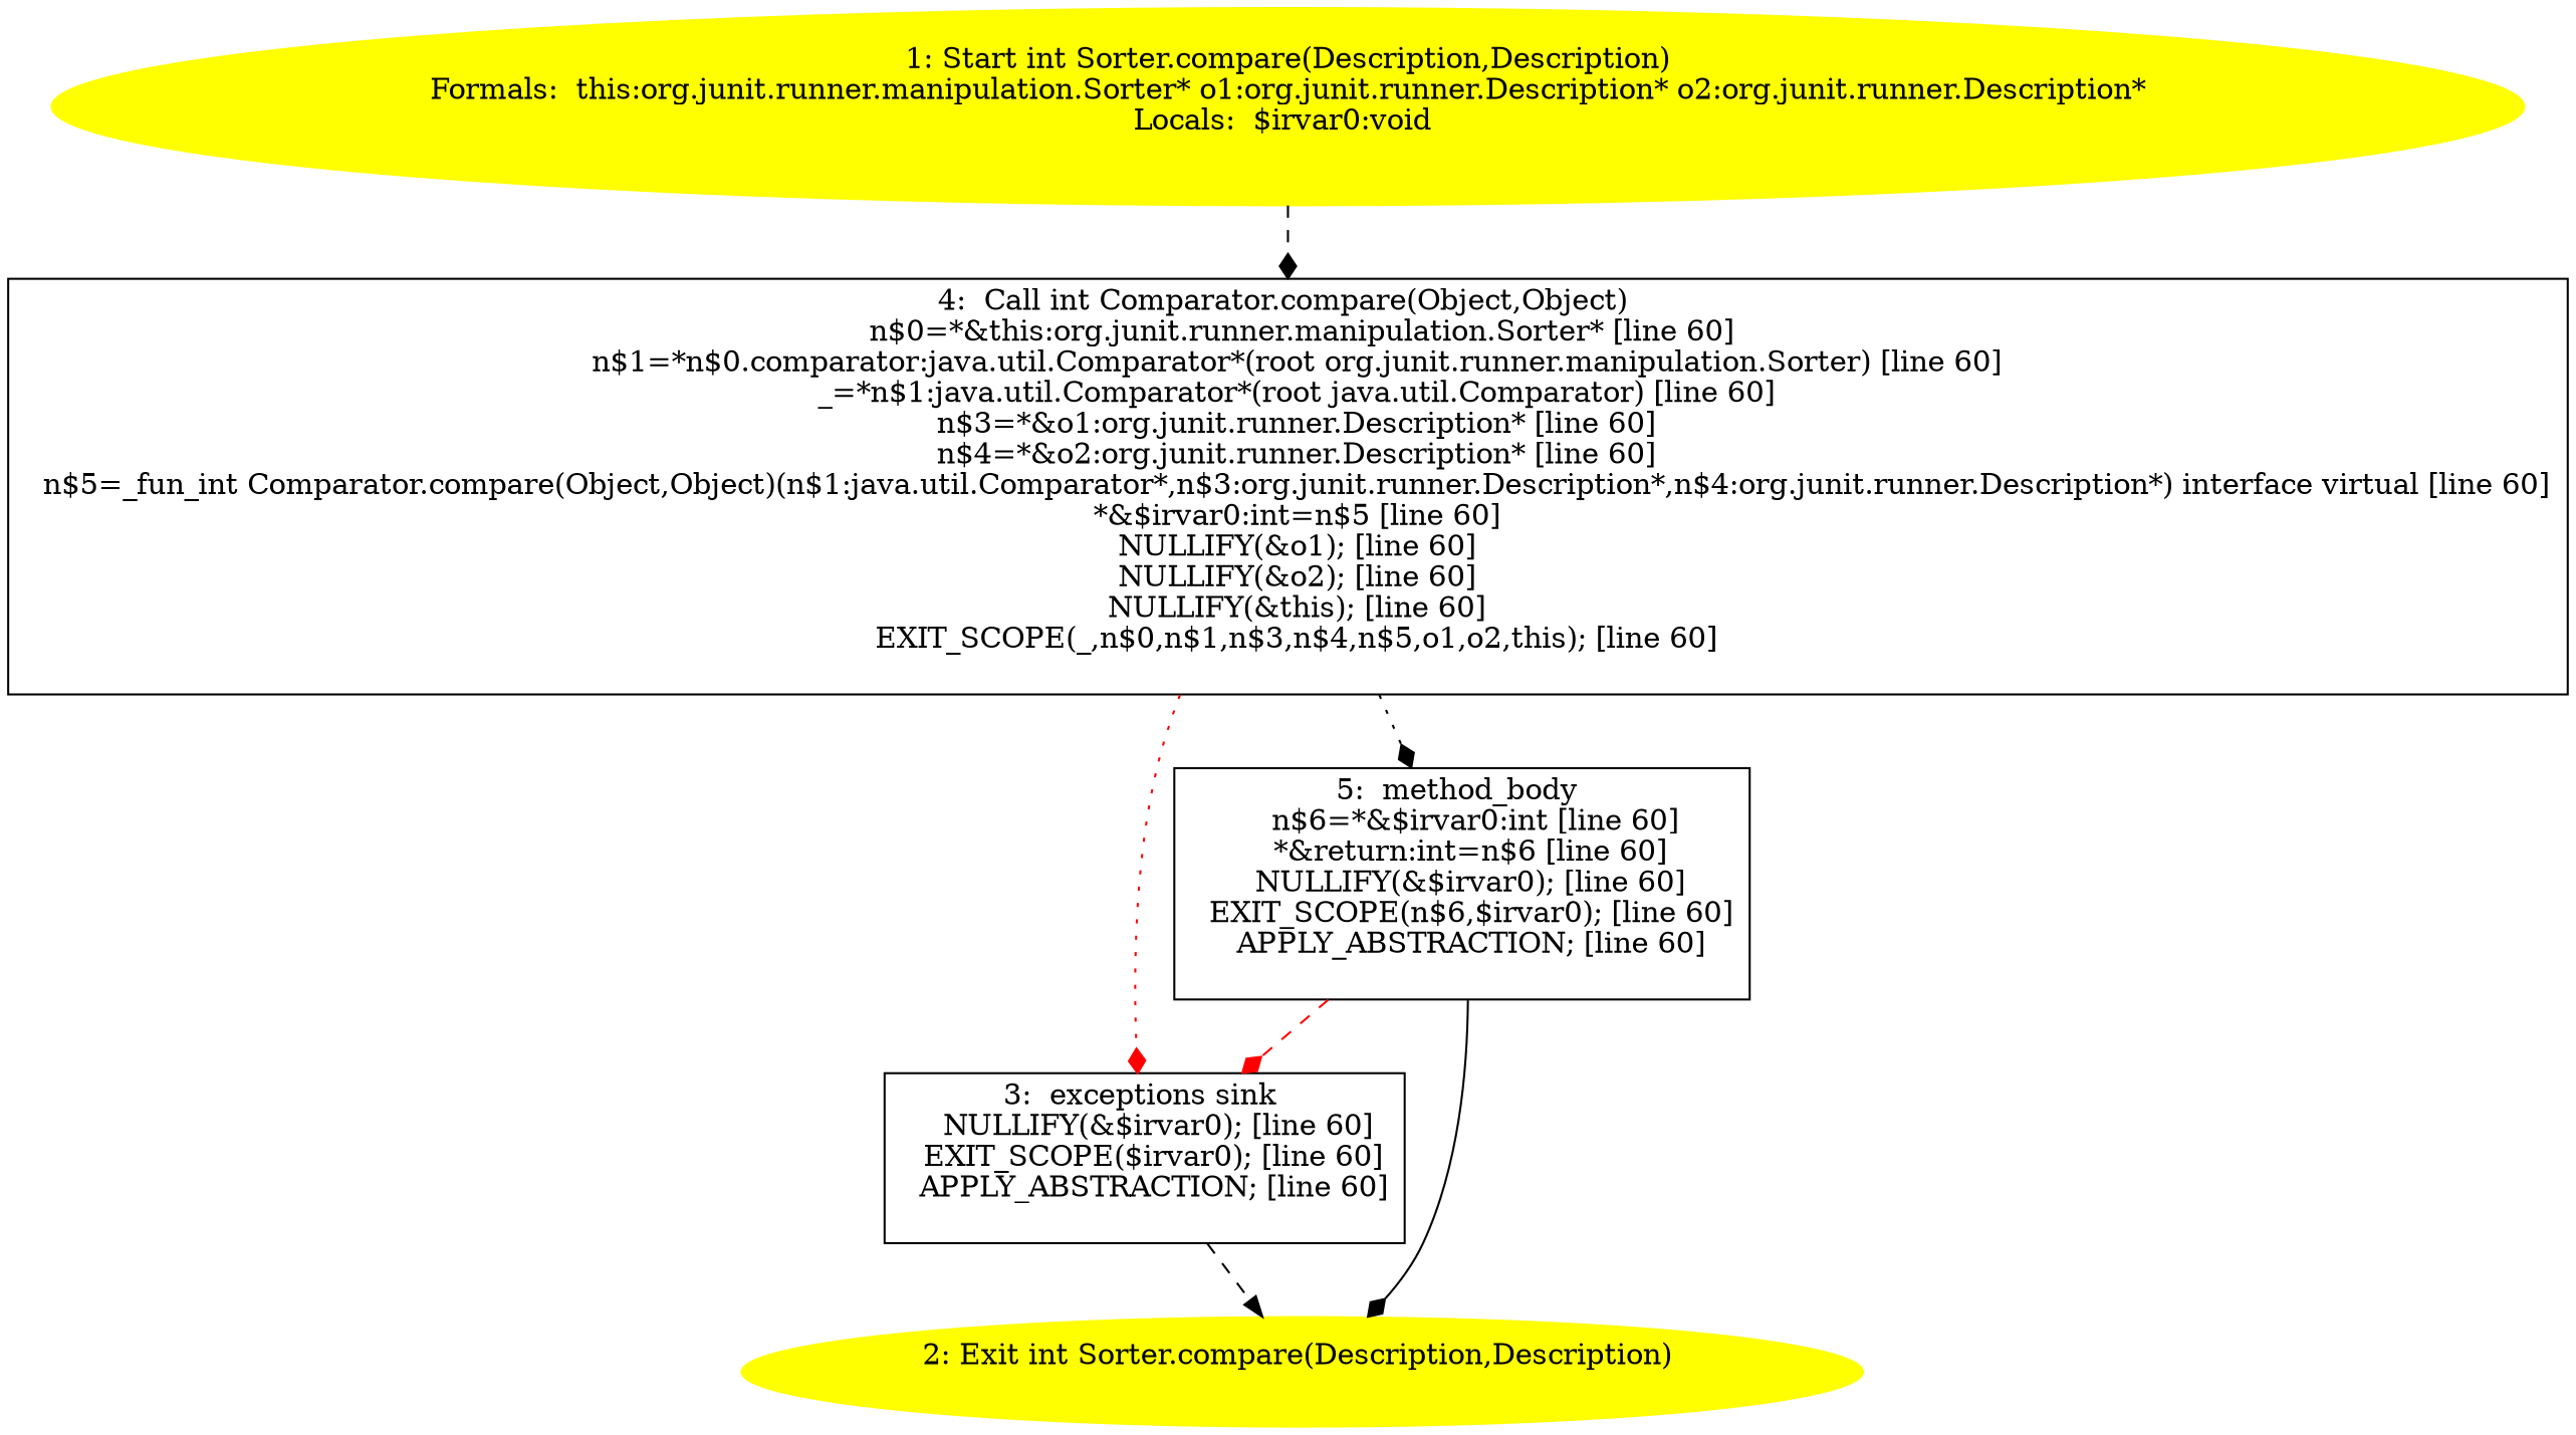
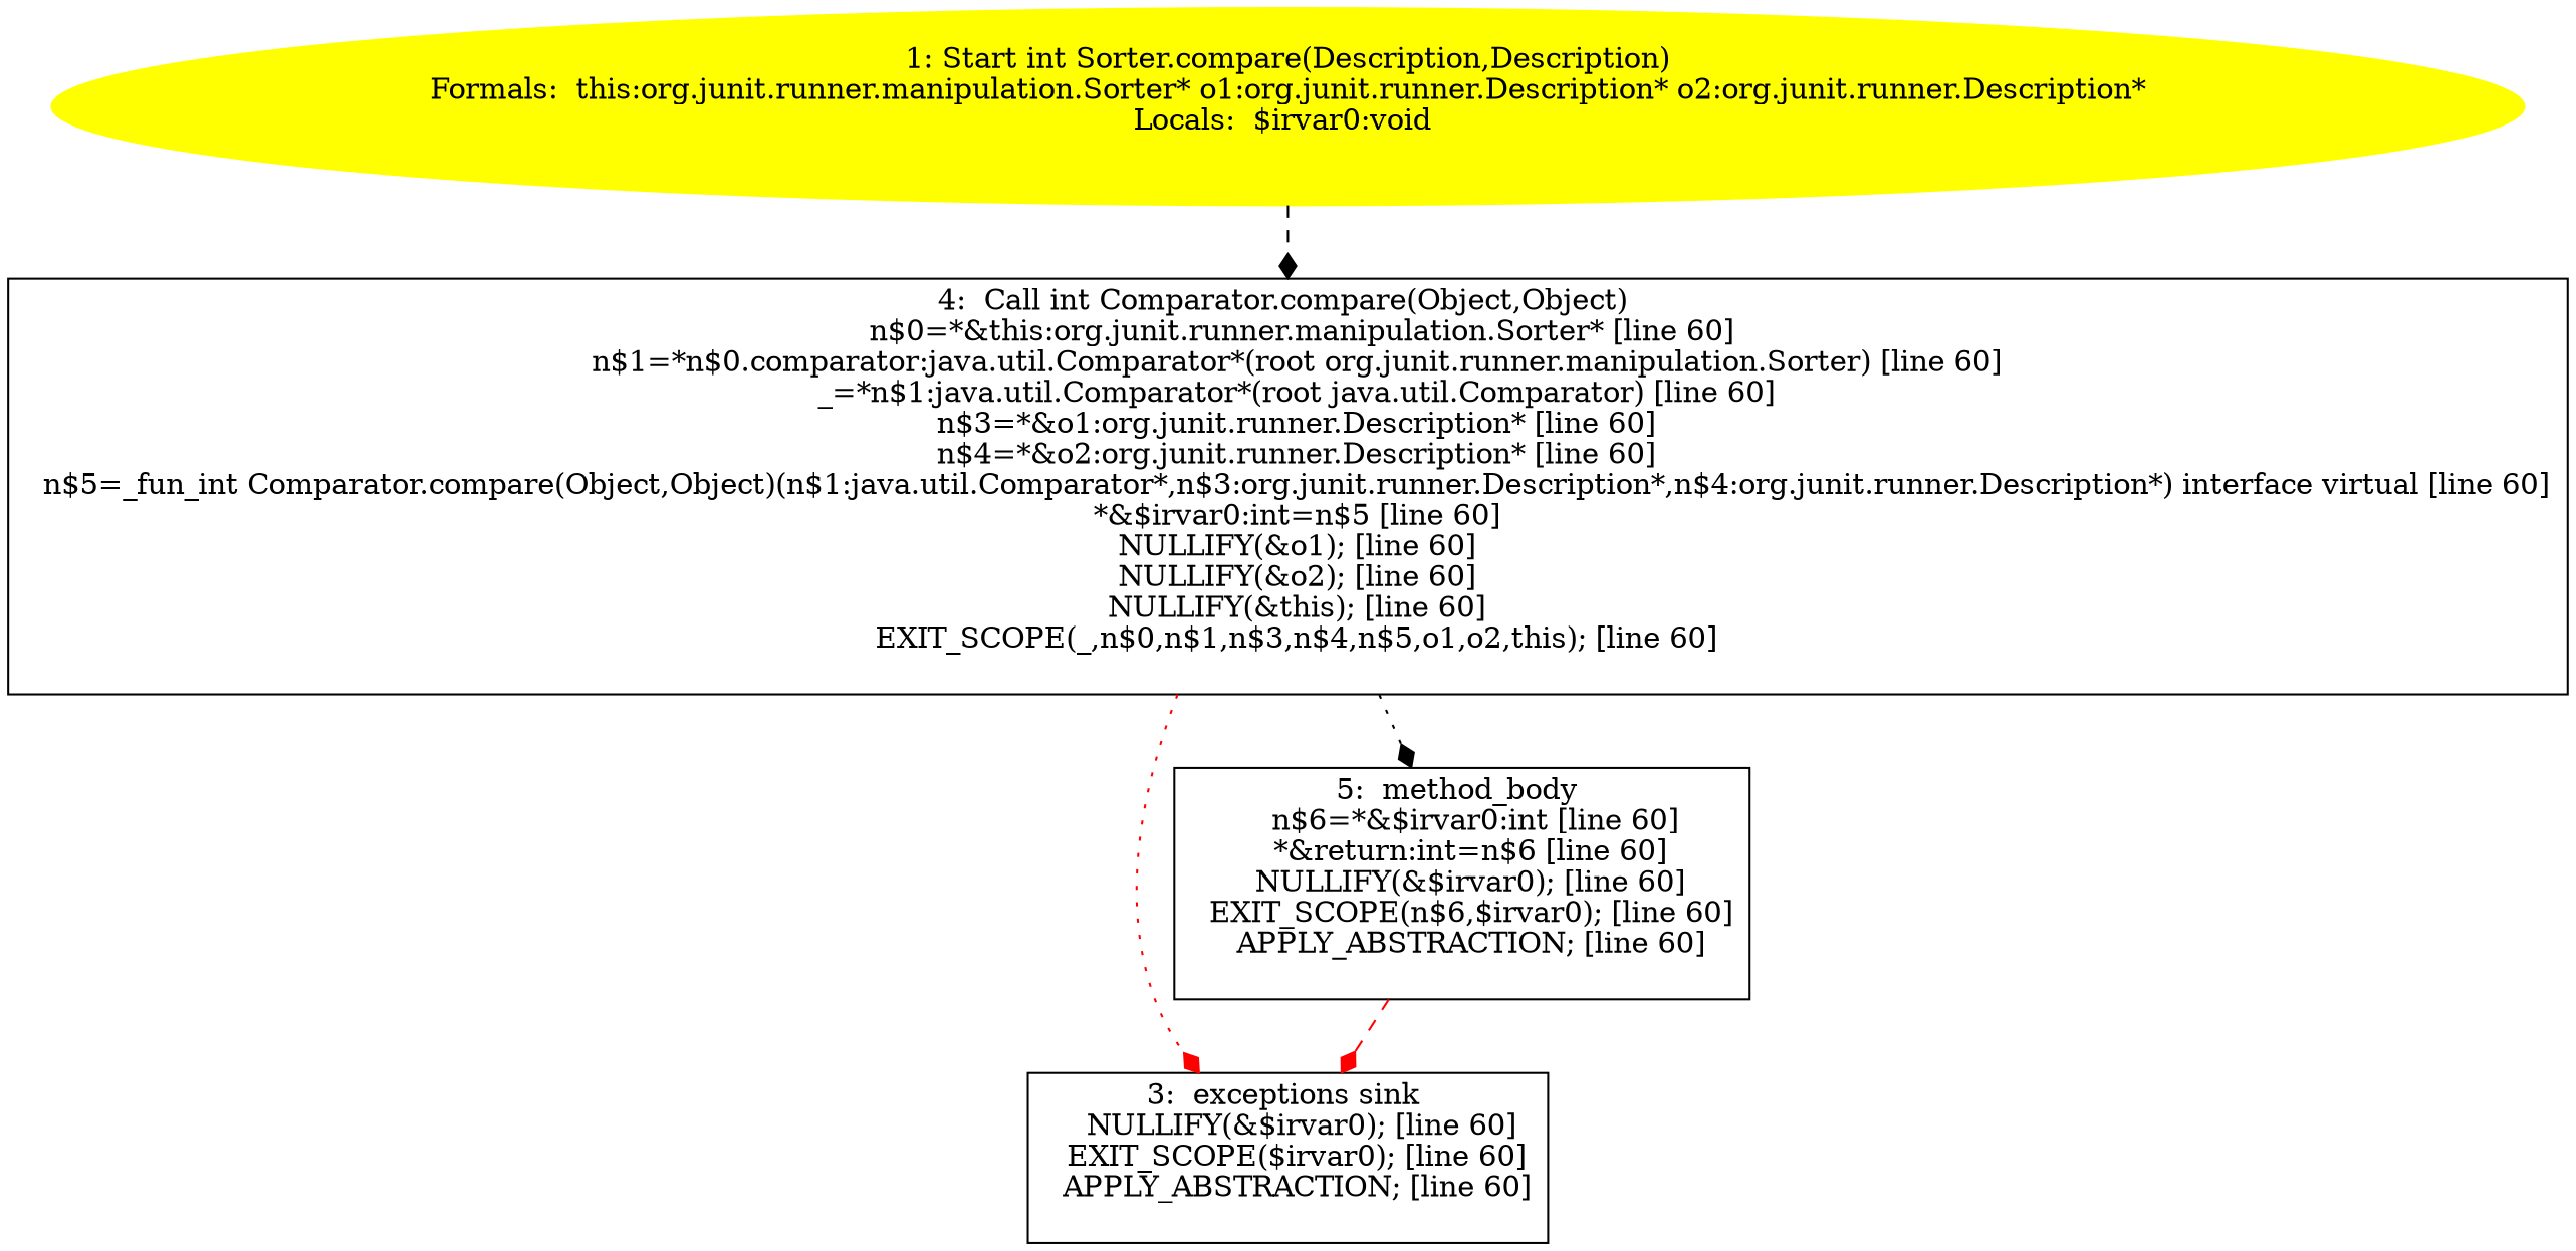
  digraph {
    node [shape=box]
    edge [style=dashed arrowhead=diamond]
    n1 [color=yellow label="1: Start int Sorter.compare(Description,Description)\nFormals:  this:org.junit.runner.manipulation.Sorter* o1:org.junit.runner.Description* o2:org.junit.runner.Description*\nLocals:  $irvar0:void \n  " style=filled shape=""]
    n2 [label="4:  Call int Comparator.compare(Object,Object) \n   n$0=*&this:org.junit.runner.manipulation.Sorter* [line 60]\n  n$1=*n$0.comparator:java.util.Comparator*(root org.junit.runner.manipulation.Sorter) [line 60]\n  _=*n$1:java.util.Comparator*(root java.util.Comparator) [line 60]\n  n$3=*&o1:org.junit.runner.Description* [line 60]\n  n$4=*&o2:org.junit.runner.Description* [line 60]\n  n$5=_fun_int Comparator.compare(Object,Object)(n$1:java.util.Comparator*,n$3:org.junit.runner.Description*,n$4:org.junit.runner.Description*) interface virtual [line 60]\n  *&$irvar0:int=n$5 [line 60]\n  NULLIFY(&o1); [line 60]\n  NULLIFY(&o2); [line 60]\n  NULLIFY(&this); [line 60]\n  EXIT_SCOPE(_,n$0,n$1,n$3,n$4,n$5,o1,o2,this); [line 60]\n "]
    n3 [label="3:  exceptions sink \n   NULLIFY(&$irvar0); [line 60]\n  EXIT_SCOPE($irvar0); [line 60]\n  APPLY_ABSTRACTION; [line 60]\n "]
    n4 [label="5:  method_body \n   n$6=*&$irvar0:int [line 60]\n  *&return:int=n$6 [line 60]\n  NULLIFY(&$irvar0); [line 60]\n  EXIT_SCOPE(n$6,$irvar0); [line 60]\n  APPLY_ABSTRACTION; [line 60]\n "]
-   n5 [color=yellow label="2: Exit int Sorter.compare(Description,Description) \n  " style=filled shape=""]
    n1 -> n2
    n2 -> n3 [color=red style=dotted]
    n2 -> n4 [style=dotted]
-   n3 -> n5 [arrowhead=normal]
    n4 -> n3 [color=red]
-   n4 -> n5 [style=solid]
  }
